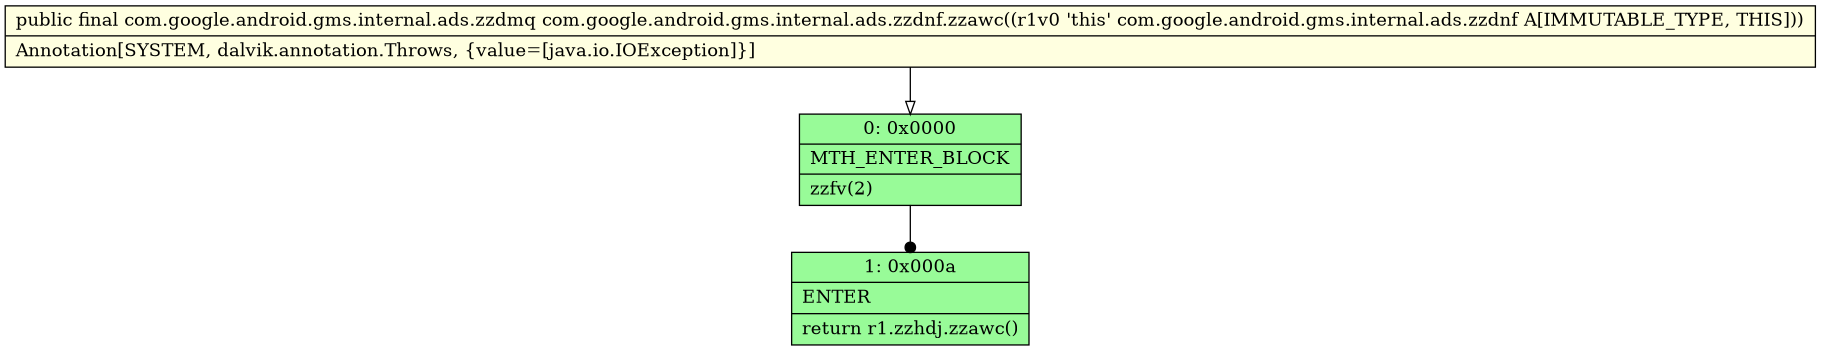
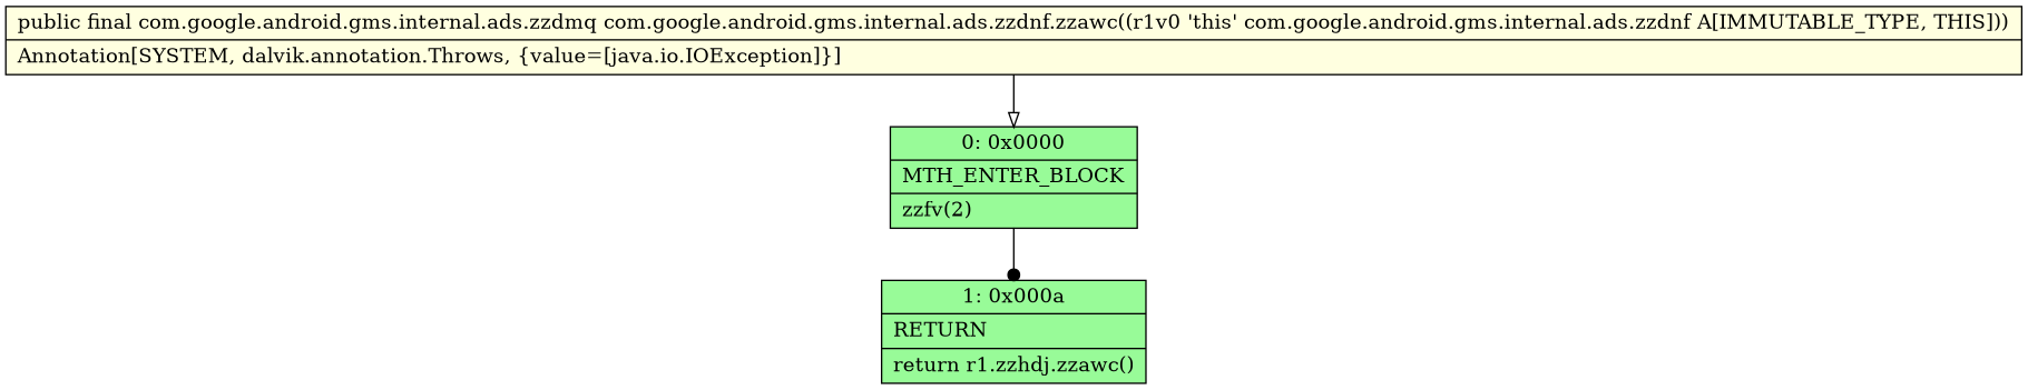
  digraph {
    node [shape=record style=filled fillcolor=palegreen]
    n1 [label="{0\:\ 0x0000|MTH_ENTER_BLOCK\l|zzfv(2)\l}"]
-   n2 [label="{1\:\ 0x000a|ENTER\l|return r1.zzhdj.zzawc()\l}"]
+   n2 [label="{1\:\ 0x000a|RETURN\l|return r1.zzhdj.zzawc()\l}"]
    n3 [label="{public final com.google.android.gms.internal.ads.zzdmq com.google.android.gms.internal.ads.zzdnf.zzawc((r1v0 'this' com.google.android.gms.internal.ads.zzdnf A[IMMUTABLE_TYPE, THIS]))  | Annotation[SYSTEM, dalvik.annotation.Throws, \{value=[java.io.IOException]\}]\l}" fillcolor=lightyellow]
    n1 -> n2 [arrowhead=dot]
    n3 -> n1 [arrowhead=onormal]
  }
